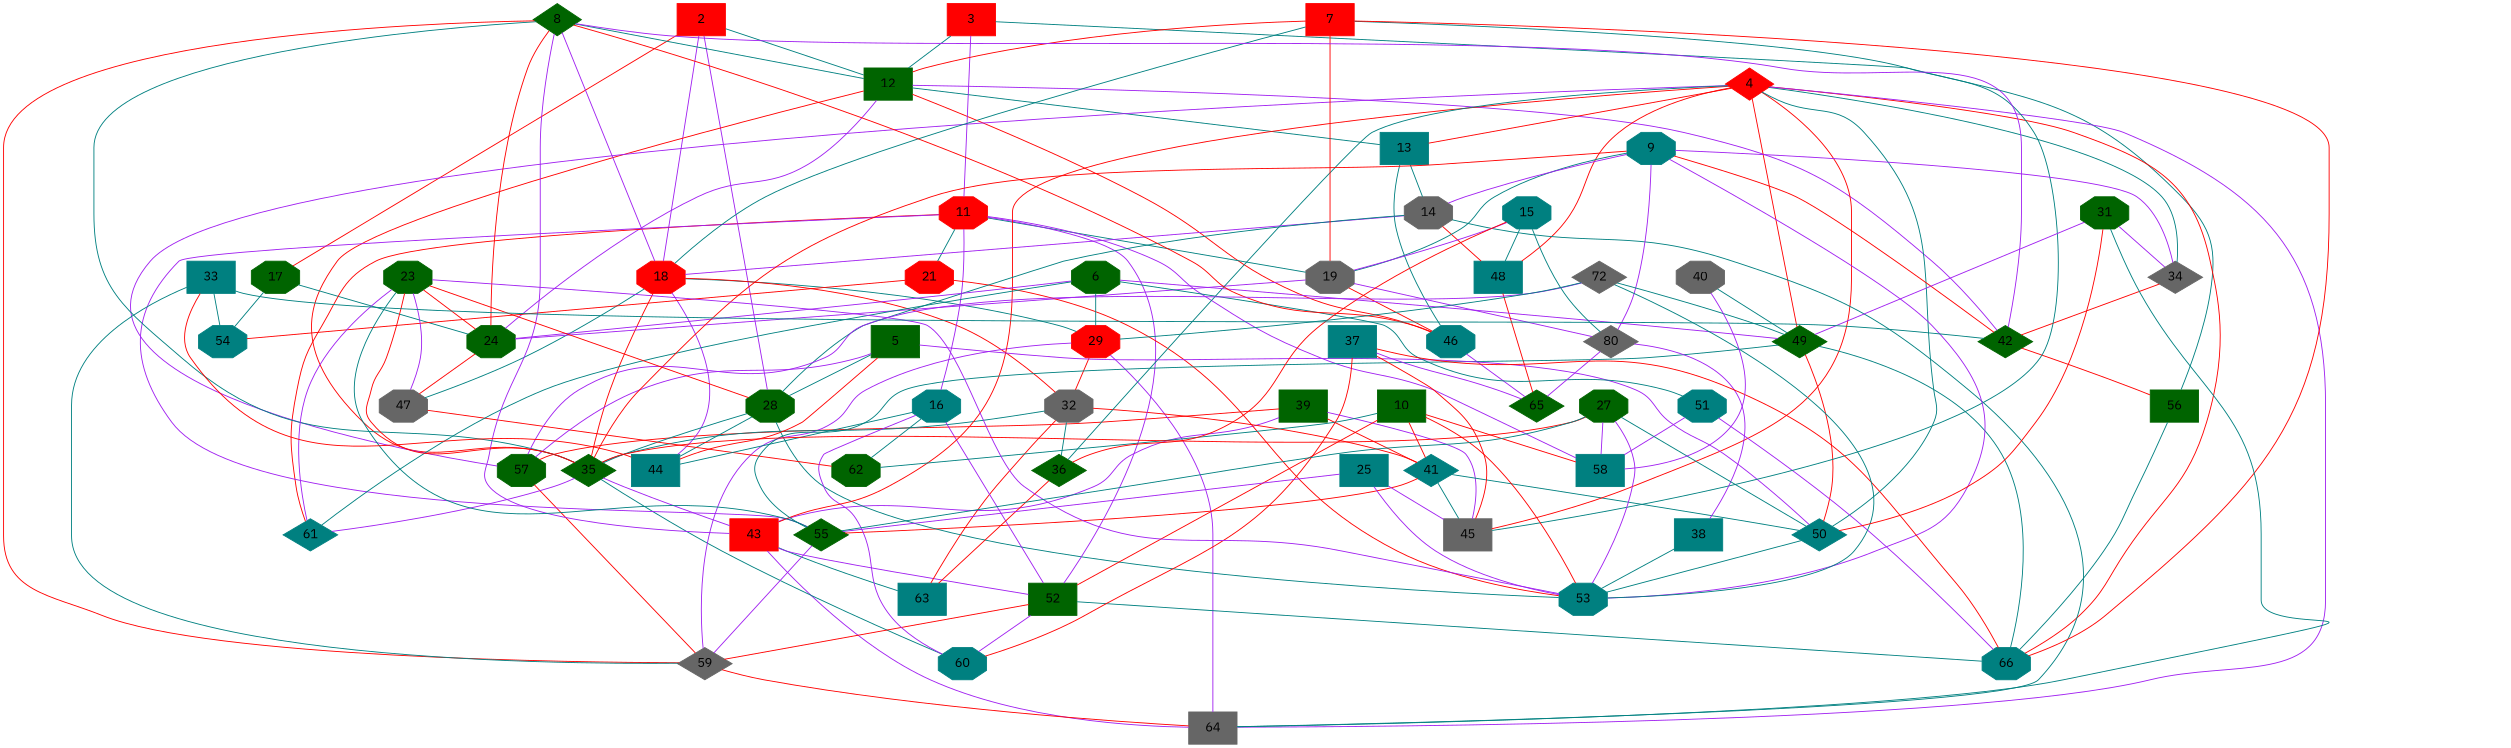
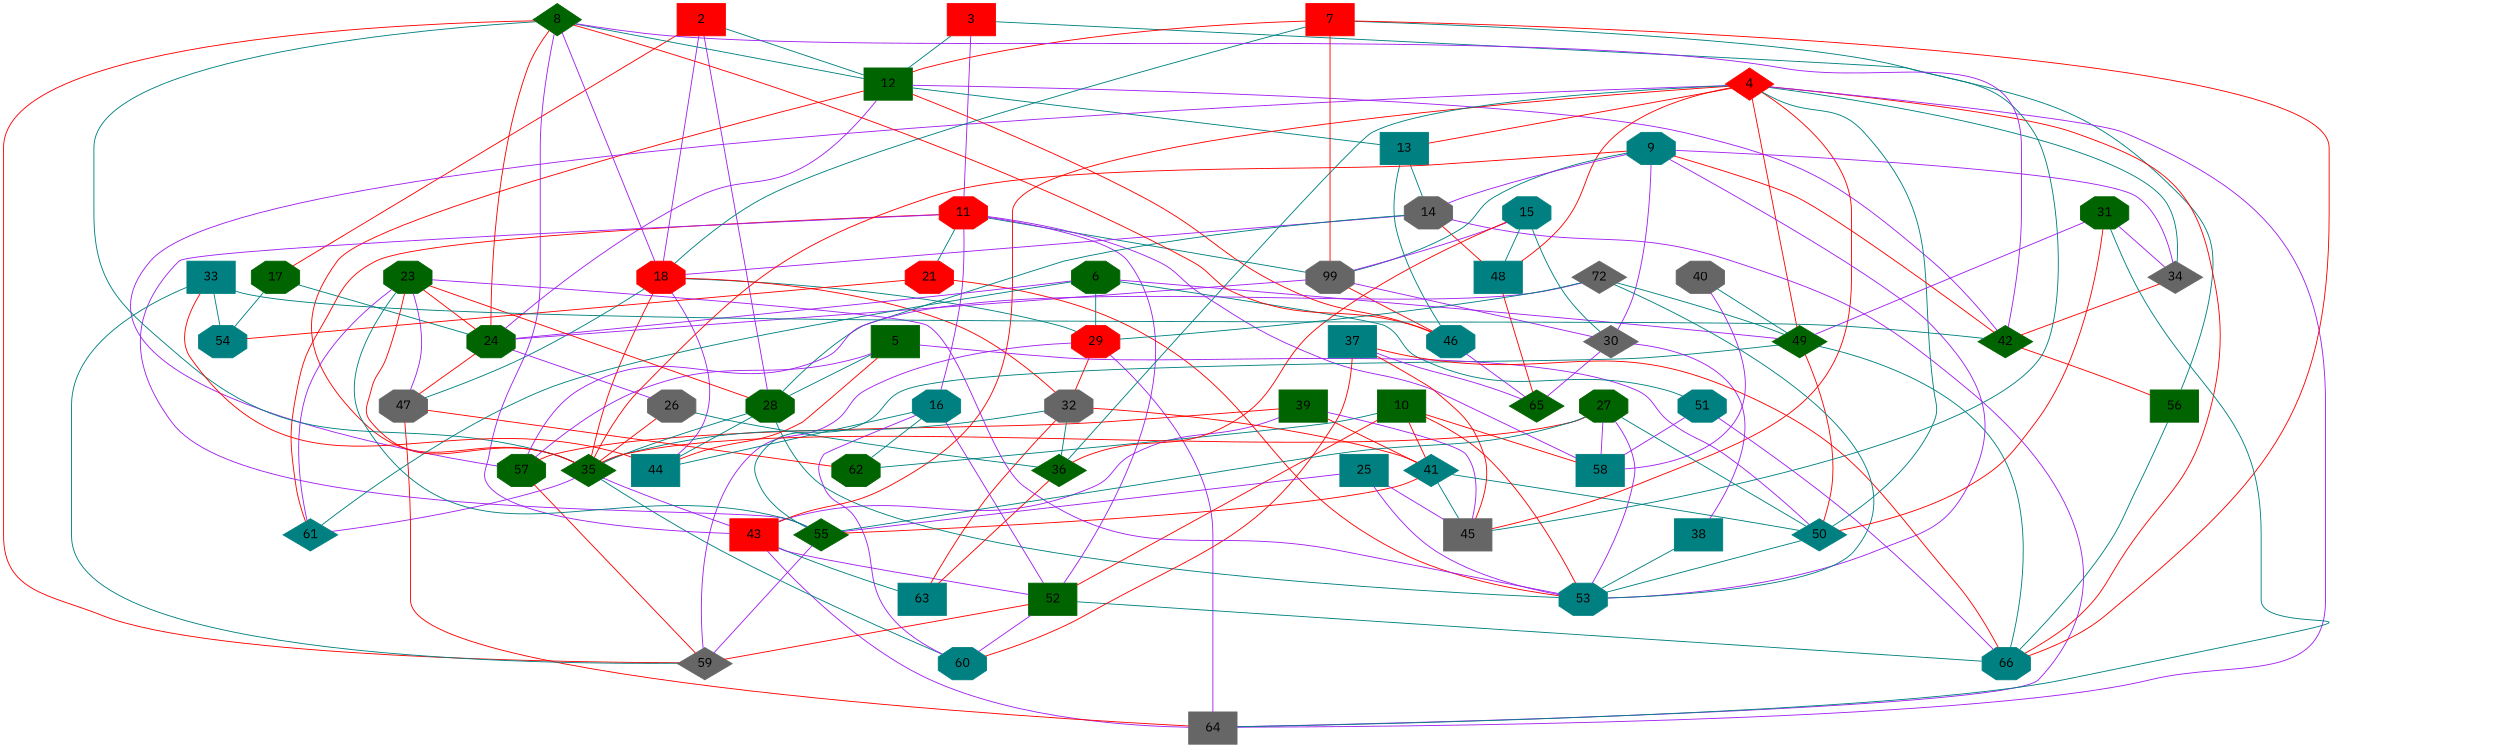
  graph {
    fontname="IBM Plex Sans"
    node [color=darkgreen fontname="IBM Plex Sans" shape=octagon style=filled]
    edge [color=purple fontname="IBM Plex Sans" weight=1.0]
    39 [shape=box]
    43 [color=red shape=box]
    45 [color=gray40 shape=box]
    57
    41 [color=teal shape=diamond]
    44 [color=teal shape=box]
    63 [color=teal shape=box]
    2 [color=red shape=box]
    12 [shape=box]
    17
    18 [color=red]
    28
    13 [color=teal shape=box]
    24
    35 [shape=diamond]
    42 [shape=diamond]
    46 [color=teal]
    54 [color=teal]
    29 [color=red]
    32 [color=gray40]
    47 [color=gray40]
    53 [color=teal]
    3 [color=red shape=box]
    11 [color=red]
    56 [shape=box]
    61 [color=teal shape=diamond]
-   19 [color=gray40]
+   19 [color=gray40 label=99]
    52 [shape=box]
    58 [color=teal shape=box]
    16 [color=teal]
    21 [color=red]
    55 [shape=diamond]
    66 [color=teal]
    4 [color=red shape=diamond]
    34 [color=gray40 shape=diamond]
    36 [shape=diamond]
    48 [color=teal shape=box]
    49 [shape=diamond]
    50 [color=teal shape=diamond]
    64 [color=gray40 shape=box]
    14 [color=gray40]
    65 [shape=diamond]
    59 [color=gray40 shape=diamond]
    5 [shape=box]
    6
    51 [color=teal]
+   26 [color=gray40]
    7 [color=red shape=box]
-   30 [color=gray40 shape=diamond label=80]
+   30 [color=gray40 shape=diamond]
    8 [shape=diamond]
    60 [color=teal]
    9 [color=teal]
    38 [color=teal shape=box]
    10 [shape=box]
    62
    15 [color=teal]
    37 [color=teal shape=box]
    n58 [color=gray40 label=72 shape=diamond]
    23
    25 [color=teal shape=box]
    27
    31
    33 [color=teal shape=box]
    40 [color=gray40]
    39 -- 43
    39 -- 45
    39 -- 57 [color=red]
    39 -- 41 [color=red]
    43 -- 63 [color=teal]
    43 -- 52
    43 -- 64
    57 -- 59 [color=red]
    41 -- 45 [color=teal]
    41 -- 55 [color=red]
    41 -- 50 [color=teal]
    2 -- 12 [color=teal]
    2 -- 17 [color=red]
    2 -- 18
    2 -- 28
    12 -- 13 [color=teal]
    12 -- 24
    12 -- 35 [color=red]
    12 -- 42
    12 -- 46 [color=red]
    17 -- 24 [color=teal]
    17 -- 54 [color=teal]
    18 -- 44
    18 -- 35 [color=red]
    18 -- 29 [color=teal]
    18 -- 32 [color=red]
    18 -- 47 [color=teal]
    28 -- 44 [color=teal]
    28 -- 35 [color=teal]
    28 -- 53 [color=teal]
    13 -- 46 [color=teal]
    13 -- 14 [color=teal]
    24 -- 47 [color=red]
+   24 -- 26
    35 -- 43
    35 -- 61
    35 -- 60 [color=teal]
    42 -- 56 [color=red weight=2.0]
    46 -- 65
    29 -- 32 [color=red]
    29 -- 64
    29 -- 59
    32 -- 41 [color=red]
    32 -- 63 [color=red]
    32 -- 35 [color=teal]
    32 -- 36 [color=teal]
    47 -- 62 [color=red]
    3 -- 12 [color=teal]
    3 -- 11
    3 -- 56 [color=teal]
    11 -- 61 [color=red]
    11 -- 19 [color=teal]
    11 -- 52
    11 -- 58
    11 -- 16
    11 -- 21 [color=teal weight=2.0]
    11 -- 55
    56 -- 66 [color=teal]
    19 -- 24 [weight=2.0]
    19 -- 46 [color=red weight=2.0]
    19 -- 30
    52 -- 66 [color=teal weight=2.0]
    52 -- 59 [color=red]
    52 -- 60
    16 -- 44 [color=teal]
    16 -- 52
    16 -- 60
    16 -- 62 [color=teal]
    21 -- 54 [color=red]
    21 -- 53 [color=red]
    55 -- 59
    4 -- 43 [color=red]
    4 -- 45 [color=red]
    4 -- 57
    4 -- 13 [color=red]
    4 -- 66 [color=red]
    4 -- 34 [color=teal]
    4 -- 36 [color=teal]
    4 -- 48 [color=red]
    4 -- 49 [color=red]
    4 -- 50 [color=teal]
    4 -- 64
    34 -- 42 [color=red]
    36 -- 63 [color=red]
    48 -- 65 [color=red weight=2.0]
    49 -- 55 [color=teal]
    49 -- 66 [color=teal]
    49 -- 50 [color=red]
    50 -- 53 [color=teal]
    14 -- 18
    14 -- 28 [color=teal]
    14 -- 48 [color=red]
-   14 -- 64 [color=teal]
-   59 -- 64 [color=red]
+   14 -- 64
+   47 -- 64 [color=red]
    5 -- 57
    5 -- 44 [color=red]
    5 -- 28 [color=teal]
    5 -- 50
    6 -- 24
    6 -- 29 [color=teal]
    6 -- 61 [color=teal]
    6 -- 49 [weight=2.0]
    6 -- 51 [color=teal]
    51 -- 58
    51 -- 66
+   26 -- 35 [color=red]
+   26 -- 36 [color=teal]
    7 -- 45 [color=teal]
    7 -- 12 [color=red]
    7 -- 18 [color=teal]
    7 -- 19 [color=red]
    7 -- 66 [color=red]
    30 -- 65
    30 -- 38
    8 -- 43
    8 -- 12 [color=teal]
    8 -- 18
    8 -- 24 [color=red]
    8 -- 35 [color=teal]
    8 -- 42
    8 -- 46 [color=red]
    8 -- 59 [color=red]
    9 -- 35 [color=red]
    9 -- 42 [color=red]
    9 -- 53
    9 -- 19 [color=teal]
    9 -- 34
    9 -- 14
    9 -- 30 [weight=2.0]
    38 -- 53 [color=teal]
    10 -- 41 [color=red]
    10 -- 53 [color=red]
    10 -- 52 [color=red]
    10 -- 58 [color=red]
    10 -- 62 [color=teal]
    15 -- 19
    15 -- 36 [color=red]
    15 -- 48 [color=teal]
    15 -- 30 [color=teal]
    37 -- 45 [color=red]
    37 -- 66 [color=red]
    37 -- 65 [weight=2.0]
    37 -- 60 [color=red]
    n58 -- 57
    n58 -- 29 [color=teal]
    n58 -- 53 [color=teal]
    n58 -- 49 [color=teal]
    23 -- 28 [color=red]
    23 -- 24 [color=red]
    23 -- 35 [color=red]
    23 -- 47
    23 -- 53
    23 -- 61
    23 -- 55 [color=teal]
    25 -- 45
    25 -- 53
    25 -- 55
    27 -- 35 [color=red]
    27 -- 53
    27 -- 58 [weight=3.0]
    27 -- 55 [color=teal]
    27 -- 50 [color=teal]
    31 -- 34
    31 -- 49 [weight=2.0]
    31 -- 50 [color=red]
    31 -- 64 [color=teal]
    33 -- 44 [color=red]
    33 -- 42 [color=teal weight=2.0]
    33 -- 54 [color=teal]
    33 -- 59 [color=teal]
    40 -- 58
    40 -- 49 [color=teal weight=2.0]
  }
